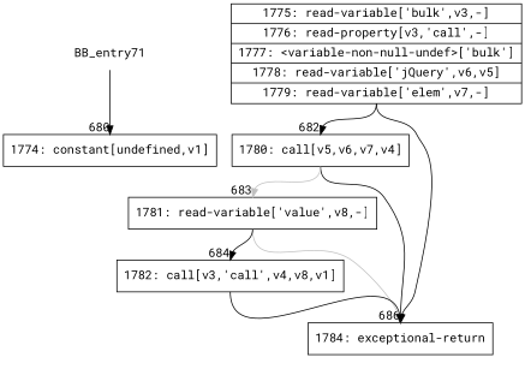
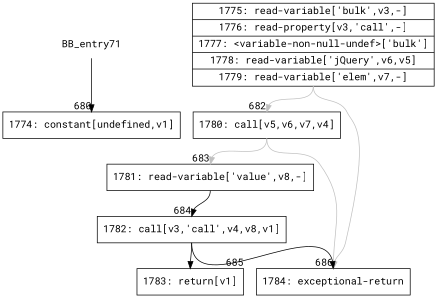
  digraph {
    fontname="Roboto Mono"
    rankdir=TD
    node [fontname="Roboto Mono" shape=record]
    edge [fontname="Roboto Mono" headport=n tailport=s]
    n1 [label=BB_entry71 shape=none]
    n2 [label="{1774: constant[undefined,v1]}"]
    n3 [label="{1775: read-variable['bulk',v3,-]|1776: read-property[v3,'call',-]|1777: \<variable-non-null-undef\>['bulk']|1778: read-variable['jQuery',v6,v5]|1779: read-variable['elem',v7,-]}"]
    n4 [label="{1780: call[v5,v6,v7,v4]}"]
    n5 [label="{1784: exceptional-return}"]
    n6 [label="{1781: read-variable['value',v8,-]}"]
    n7 [label="{1782: call[v3,'call',v4,v8,v1]}"]
+   n8 [label="{1783: return[v1]}"]
    n1 -> n2 [headlabel="    680"]
-   n3 -> n4 [headlabel="      682"]
-   n3 -> n5 [color=black headlabel="      686"]
-   n4 -> n5 [color=black]
+   n3 -> n4 [headlabel="      682" color=gray]
+   n3 -> n5 [color=gray headlabel="      686"]
+   n4 -> n5 [color=gray]
    n4 -> n6 [color=gray headlabel="      683"]
-   n6 -> n5 [color=gray]
    n6 -> n7 [headlabel="      684"]
    n7 -> n5 [color=black]
+   n7 -> n8 [headlabel="      685"]
  }
